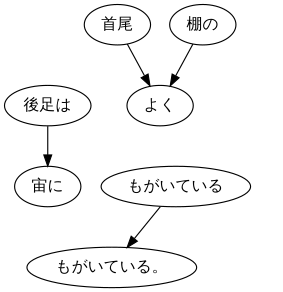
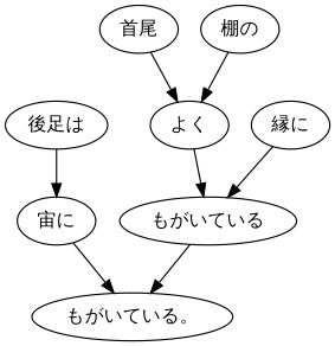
  digraph {
    n1 [label="もがいている"]
    n2 [label="もがいている。"]
    n3 [label="首尾"]
    n4 [label="よく"]
    n5 [label="棚の"]
+   n6 [label="縁に"]
    n7 [label="後足は"]
    n8 [label="宙に"]
    n1 -> n2
    n3 -> n4
+   n4 -> n1
    n5 -> n4
+   n6 -> n1
    n7 -> n8
+   n8 -> n2
  }
